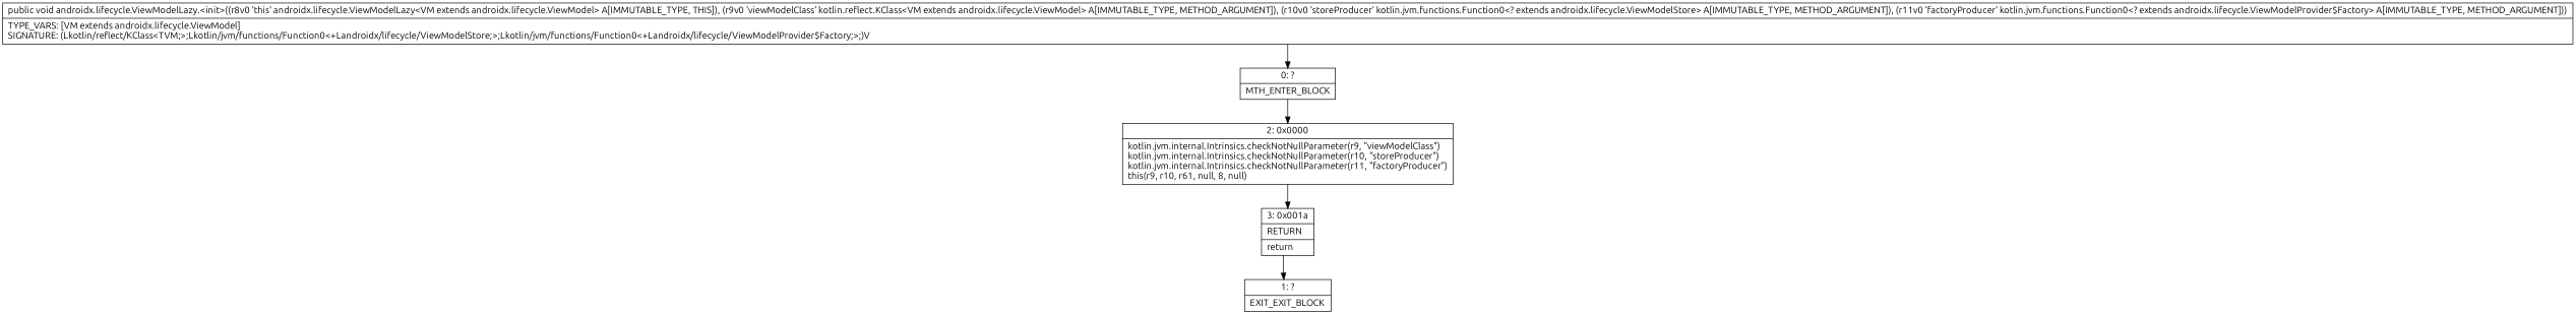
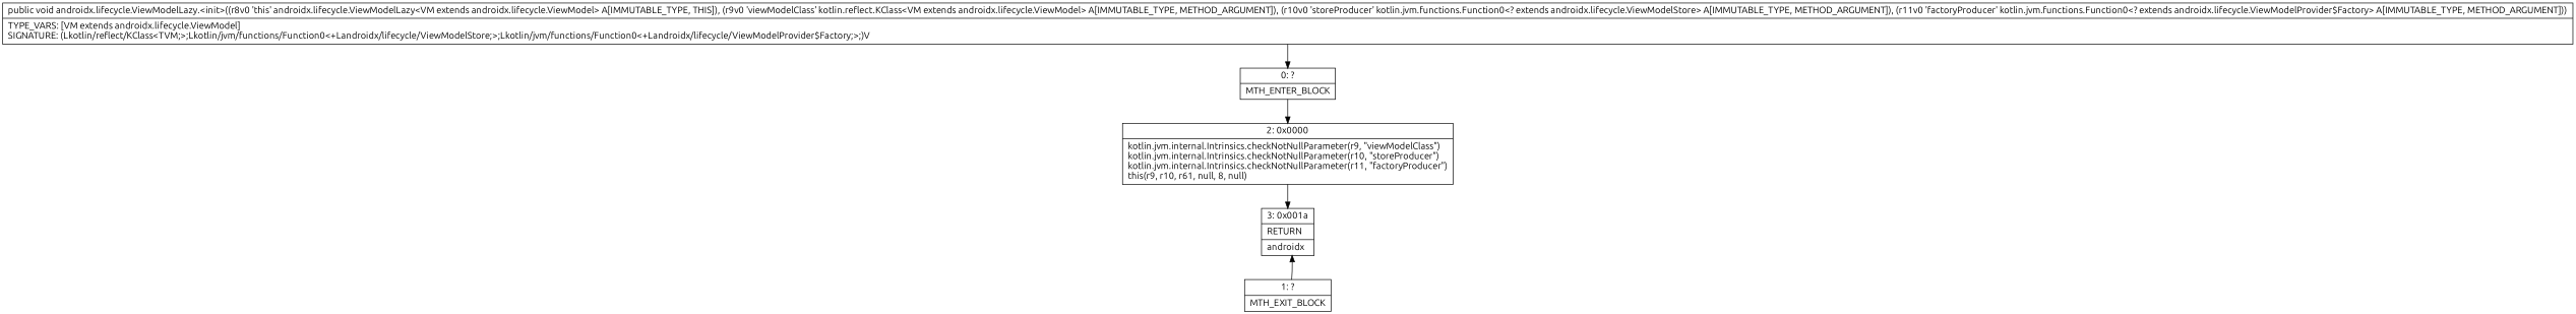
  digraph {
    fontname=Ubuntu
    node [fontname=Ubuntu shape=record]
    edge [fontname=Ubuntu]
    n1 [label="{0\:\ ?|MTH_ENTER_BLOCK\l}"]
    n2 [label="{2\:\ 0x0000|kotlin.jvm.internal.Intrinsics.checkNotNullParameter(r9, \"viewModelClass\")\lkotlin.jvm.internal.Intrinsics.checkNotNullParameter(r10, \"storeProducer\")\lkotlin.jvm.internal.Intrinsics.checkNotNullParameter(r11, \"factoryProducer\")\lthis(r9, r10, r61, null, 8, null)\l}"]
-   n3 [label="{3\:\ 0x001a|RETURN\l|return\l}"]
-   n4 [label="{1\:\ ?|EXIT_EXIT_BLOCK\l}"]
+   n3 [label="{3\:\ 0x001a|RETURN\l|androidx\l}"]
+   n4 [label="{1\:\ ?|MTH_EXIT_BLOCK\l}"]
    n5 [label="{public void androidx.lifecycle.ViewModelLazy.\<init\>((r8v0 'this' androidx.lifecycle.ViewModelLazy\<VM extends androidx.lifecycle.ViewModel\> A[IMMUTABLE_TYPE, THIS]), (r9v0 'viewModelClass' kotlin.reflect.KClass\<VM extends androidx.lifecycle.ViewModel\> A[IMMUTABLE_TYPE, METHOD_ARGUMENT]), (r10v0 'storeProducer' kotlin.jvm.functions.Function0\<? extends androidx.lifecycle.ViewModelStore\> A[IMMUTABLE_TYPE, METHOD_ARGUMENT]), (r11v0 'factoryProducer' kotlin.jvm.functions.Function0\<? extends androidx.lifecycle.ViewModelProvider$Factory\> A[IMMUTABLE_TYPE, METHOD_ARGUMENT]))  | TYPE_VARS: [VM extends androidx.lifecycle.ViewModel]\lSIGNATURE: (Lkotlin\/reflect\/KClass\<TVM;\>;Lkotlin\/jvm\/functions\/Function0\<+Landroidx\/lifecycle\/ViewModelStore;\>;Lkotlin\/jvm\/functions\/Function0\<+Landroidx\/lifecycle\/ViewModelProvider$Factory;\>;)V\l}"]
    n1 -> n2
    n2 -> n3
-   n3 -> n4
+   n4 -> n3
    n5 -> n1
  }
